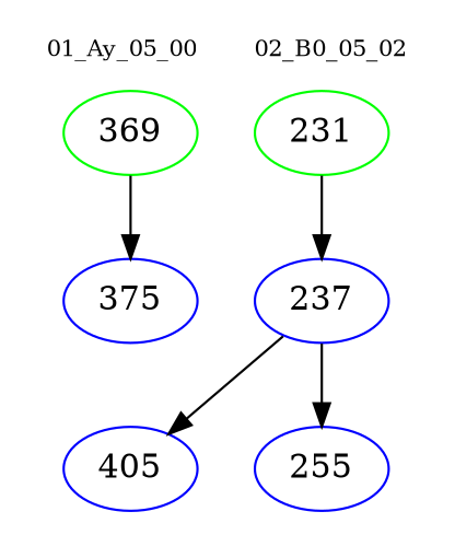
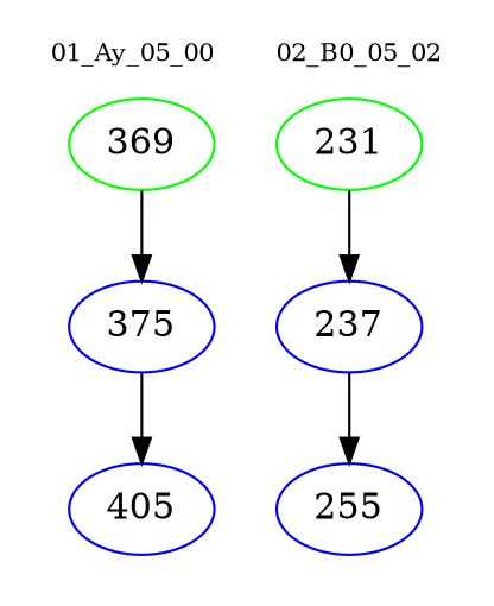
  digraph {
    node [color=blue]
    edge [color=black]
    n1 [color=green label=369]
    n2 [label=375]
    n3 [label=405]
    n4 [color=green label=231]
    n5 [label=237]
    n6 [label=255]
    subgraph cluster_1 {
      color=white
      fontsize=10
      label="01_Ay_05_00"
      n1
      n2
      n3
    }
    subgraph cluster_2 {
      color=white
      fontsize=10
      label="02_B0_05_02"
      n4
      n5
      n6
    }
    n1 -> n2
-   n5 -> n3
+   n2 -> n3
    n4 -> n5
    n5 -> n6
  }
